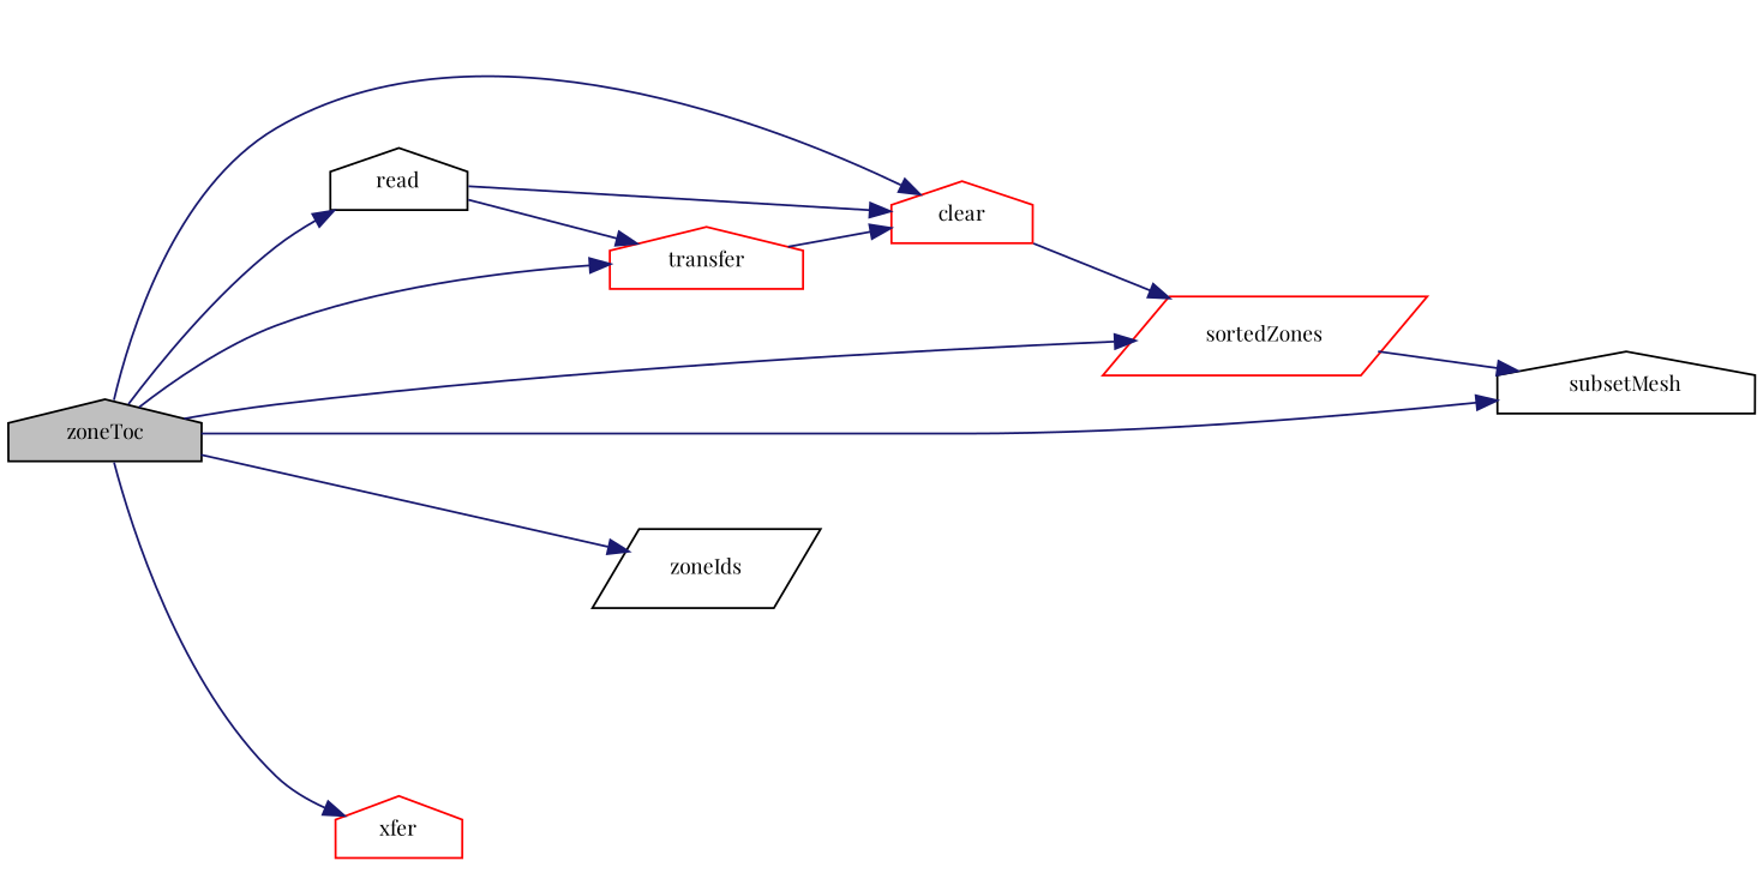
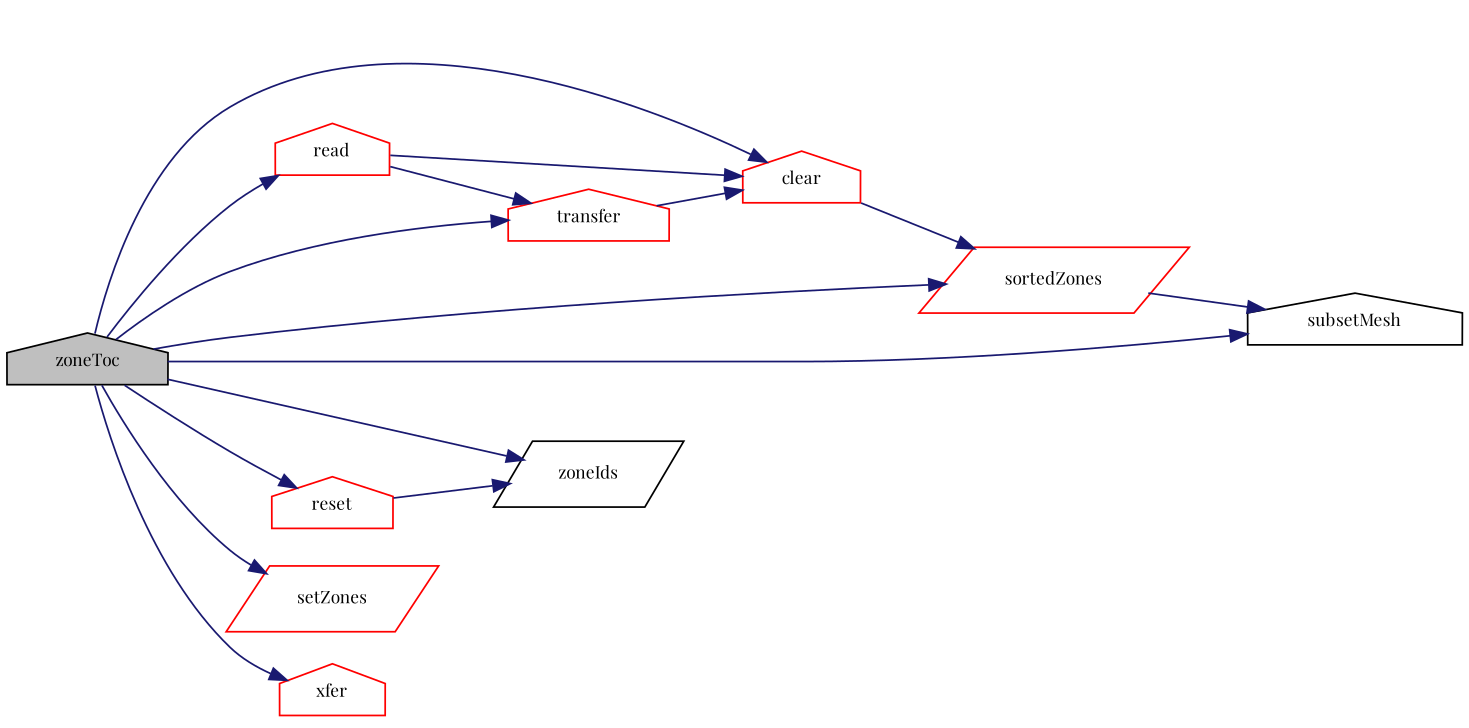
  digraph {
    fontname="Playfair Display"
    rankdir=LR
    node [color=red fontname="Playfair Display" fontsize=10 shape=house]
    edge [color=midnightblue fontname="Playfair Display" fontsize=10 labelfontname=Helvetica labelfontsize=10 style=solid]
    n1 [color=black fillcolor=grey75 fontcolor=black height=0.2 label=zoneToc style=filled width=0.4]
    n2 [height=0.2 label=clear width=0.4]
    n3 [height=0.2 label=sortedZones shape=parallelogram width=0.4]
    n4 [color=black height=0.2 label=subsetMesh width=0.4]
-   n5 [color=black height=0.2 label=read width=0.4]
+   n5 [height=0.2 label=read width=0.4]
    n6 [height=0.2 label=transfer width=0.4]
+   n7 [height=0.2 label=reset width=0.4]
    n8 [color=black height=0.2 label=zoneIds shape=parallelogram width=0.4]
+   n9 [height=0.2 label=setZones shape=parallelogram width=0.4]
    n10 [height=0.2 label=xfer width=0.4]
    n1 -> n2
    n1 -> n3
    n1 -> n4
    n1 -> n5
    n1 -> n6
+   n1 -> n7
    n1 -> n8
+   n1 -> n9
    n1 -> n10
    n2 -> n3
    n3 -> n4
    n5 -> n2
    n5 -> n6
    n6 -> n2
+   n7 -> n8
  }
